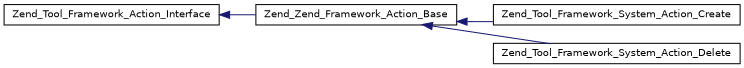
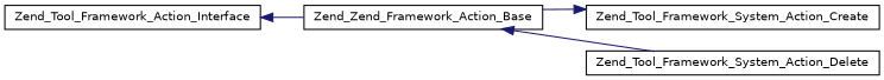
  digraph {
    rankdir=LR
    node [color=black fillcolor=white fontname=Helvetica fontsize=10 shape=record style=filled]
    edge [color=midnightblue dir=back fontname=Helvetica fontsize=10 labelfontname=Helvetica labelfontsize=10 style=solid]
    n1 [height=0.2 label=Zend_Tool_Framework_Action_Interface width=0.4]
    n2 [height=0.2 label=Zend_Zend_Framework_Action_Base width=0.4]
    n3 [height=0.2 label=Zend_Tool_Framework_System_Action_Create width=0.4]
    n4 [height=0.2 label=Zend_Tool_Framework_System_Action_Delete width=0.4]
    n1 -> n2
-   n2 -> n3
+   n3 -> n2
    n2 -> n4
  }
